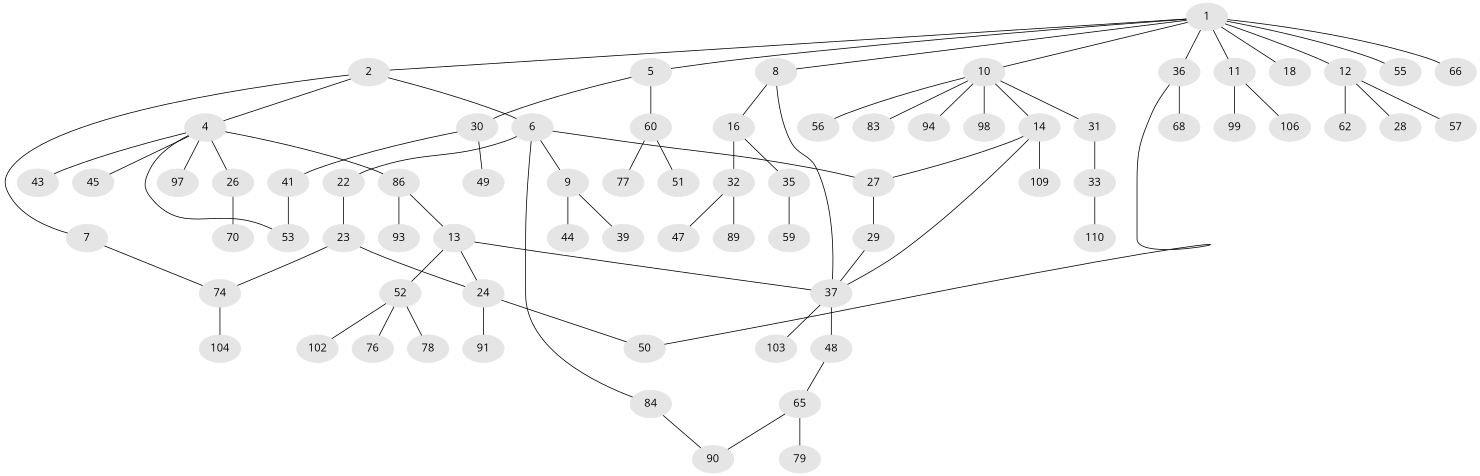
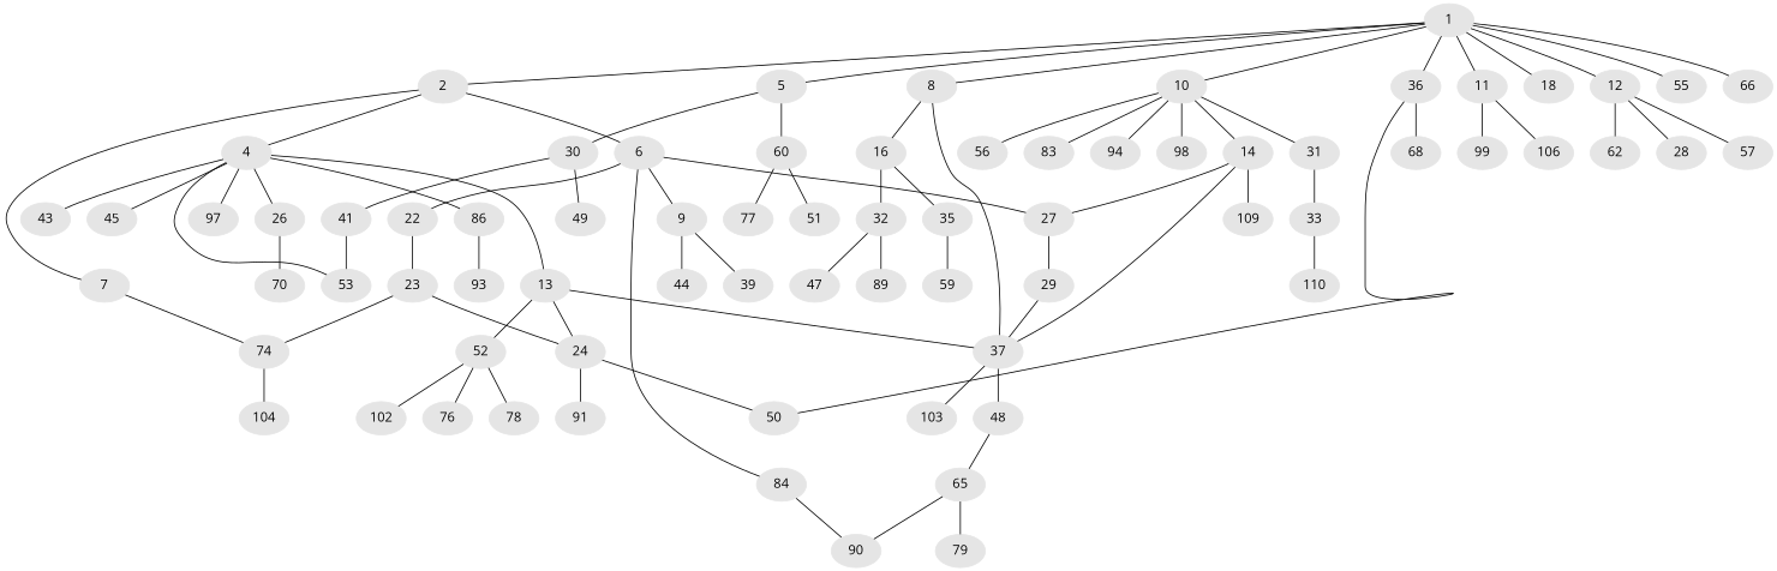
  graph {
    fontname="Open Sans"
    node [color=gray90 fontname="Open Sans" style=filled]
    edge [fontname="Open Sans"]
    1 [super="+3"]
    2 [super="+51"]
    5 [super="+67"]
    8 [super="+69"]
    10 [super="+58"]
    11 [super="+38"]
    12 [super="+20"]
    18
    36 [super="+71"]
    55
    66
    4 [super="+72"]
    6 [super="+19"]
    7 [super="+34"]
    30 [super="+40"]
    60 [super="+87"]
    16 [super="+46"]
    37 [super="+42"]
    14 [super="+63"]
    31
    56
    83
    94
    98
    99
    106
    28
    57
    62 [super="+92"]
    50
    68 [super="+85"]
    13 [super="+17"]
    26 [super="+101"]
    43
    45
    53 [super="+105"]
    86 [super="+88"]
    97 [super="+100"]
    9 [super="+15"]
    22
    27 [super="+82"]
    84
    74 [super="+108"]
    24 [super="+25"]
    52 [super="+61"]
    70
    93
    41
    49
    77
    n51 [label=51]
    39
    44
    23 [super="+54"]
    29 [super="+96"]
    90 [super="+112"]
    104
    32 [super="+75"]
    35 [super="+107"]
    48
    103
    109
    33 [super="+64"]
    91 [super="+95"]
    76
    78
    102
    47 [super="+73"]
    89
    59
    110
    65 [super="+111"]
    79 [super="+80"]
    1 -- 2
    1 -- 5
    1 -- 8
    1 -- 10
    1 -- 11
    1 -- 12
    1 -- 18
    1 -- 36
    1 -- 55
    1 -- 66
    2 -- 4
    2 -- 6
    2 -- 7
    5 -- 30
    5 -- 60
    8 -- 16
    8 -- 37
    10 -- 14
    10 -- 31
    10 -- 56
    10 -- 83
    10 -- 94
    10 -- 98
    11 -- 99
    11 -- 106
    12 -- 28
    12 -- 57
    12 -- 62
    36 -- 50
    36 -- 68
-   86 -- 13
+   4 -- 13
    4 -- 26
    4 -- 43
    4 -- 45
    4 -- 53
    4 -- 86
    4 -- 97
    6 -- 9
    6 -- 22
    6 -- 27
    6 -- 84
    7 -- 74
    30 -- 41
    30 -- 49
    60 -- 77
    60 -- n51
    16 -- 32
    16 -- 35
    37 -- 48
    37 -- 103
    14 -- 37
    14 -- 27
    14 -- 109
    31 -- 33
    13 -- 37
    13 -- 24
    13 -- 52
    26 -- 70
    86 -- 93
    9 -- 39
    9 -- 44
    22 -- 23
    27 -- 29
    84 -- 90
    74 -- 104
    24 -- 50
    24 -- 91
    52 -- 76
    52 -- 78
    52 -- 102
    41 -- 53
    23 -- 74
    23 -- 24
    29 -- 37
    32 -- 47
    32 -- 89
    35 -- 59
    48 -- 65
    33 -- 110
    65 -- 90
    65 -- 79
  }
